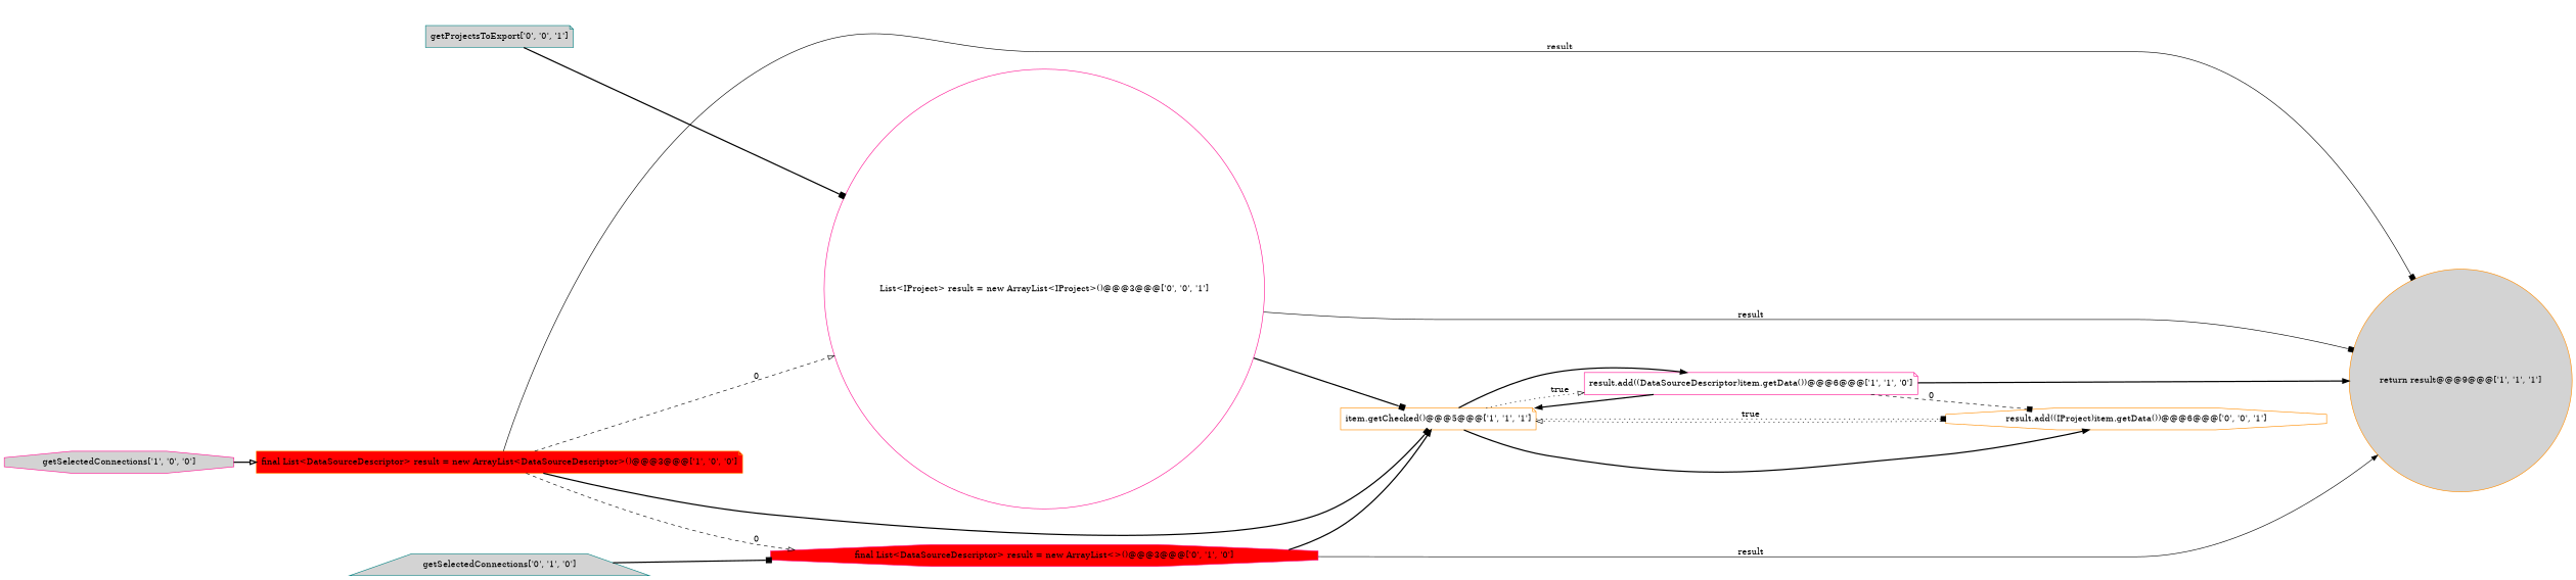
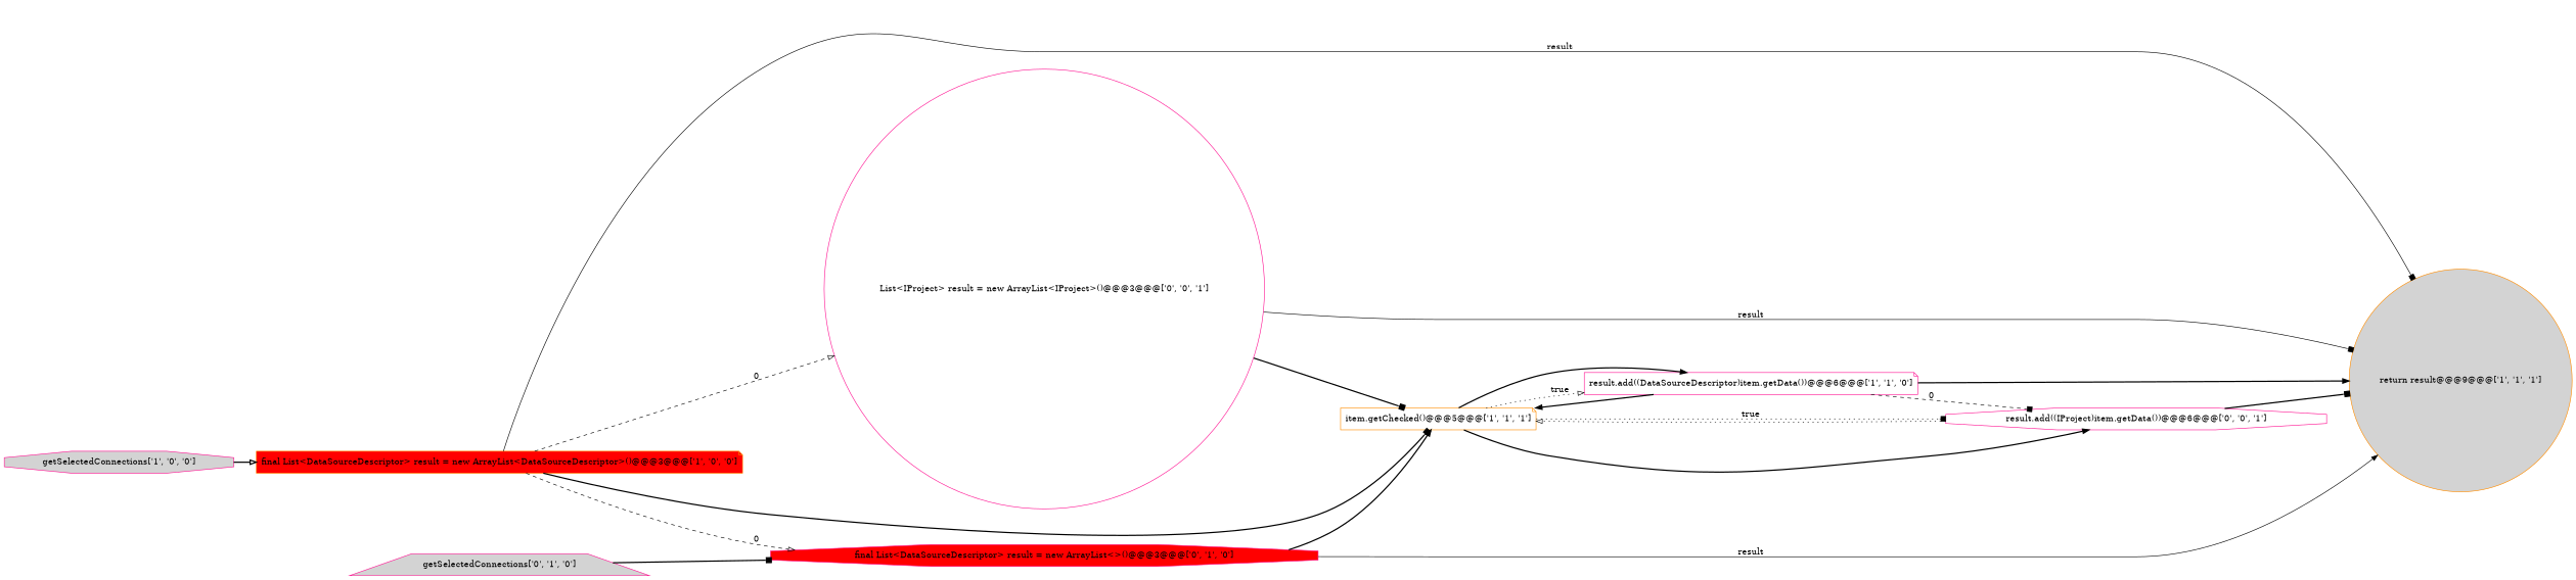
  digraph {
    rankdir=LR
    node [color=darkorange fillcolor=white shape=note style=filled]
    edge [arrowhead=box style=bold]
    n1 [label="item.getChecked()@@@5@@@['1', '1', '1']"]
-   n2 [label="result.add((IProject)item.getData())@@@6@@@['0', '0', '1']" shape=octagon]
+   n2 [color=deeppink label="result.add((IProject)item.getData())@@@6@@@['0', '0', '1']" shape=octagon]
    n3 [color=deeppink label="result.add((DataSourceDescriptor)item.getData())@@@6@@@['1', '1', '0']"]
    n4 [fillcolor=lightgray label="return result@@@9@@@['1', '1', '1']" shape=circle]
-   n5 [color=teal fillcolor=lightgray label="getProjectsToExport['0', '0', '1']"]
    n6 [color=deeppink label="List<IProject> result = new ArrayList<IProject>()@@@3@@@['0', '0', '1']" shape=circle]
    n7 [color=deeppink fillcolor=red label="final List<DataSourceDescriptor> result = new ArrayList<>()@@@3@@@['0', '1', '0']" shape=octagon]
-   n8 [color=teal fillcolor=lightgray label="getSelectedConnections['0', '1', '0']" shape=trapezium]
+   n8 [color=deeppink fillcolor=lightgray label="getSelectedConnections['0', '1', '0']" shape=trapezium]
    n9 [fillcolor=red label="final List<DataSourceDescriptor> result = new ArrayList<DataSourceDescriptor>()@@@3@@@['1', '0', '0']"]
    n10 [color=deeppink fillcolor=lightgray label="getSelectedConnections['1', '0', '0']" shape=octagon]
    n1 -> n2 [arrowhead=normal]
    n1 -> n2 [label=true style=dotted]
    n1 -> n3 [arrowhead=normal]
    n1 -> n3 [arrowhead=onormal label=true style=dotted]
    n2 -> n1 [arrowhead=onormal style=dotted]
+   n2 -> n4
    n3 -> n1 [arrowhead=normal]
    n3 -> n2 [label=0 style=dashed]
    n3 -> n4 [arrowhead=normal]
-   n5 -> n6
    n6 -> n1
    n6 -> n4 [label=result style=solid]
    n7 -> n1 [arrowhead=normal]
    n7 -> n4 [arrowhead=normal label=result style=solid]
    n8 -> n7
    n9 -> n1
    n9 -> n4 [label=result style=solid]
    n9 -> n6 [arrowhead=onormal label=0 style=dashed]
    n9 -> n7 [arrowhead=onormal label=0 style=dashed]
    n10 -> n9 [arrowhead=onormal]
  }
